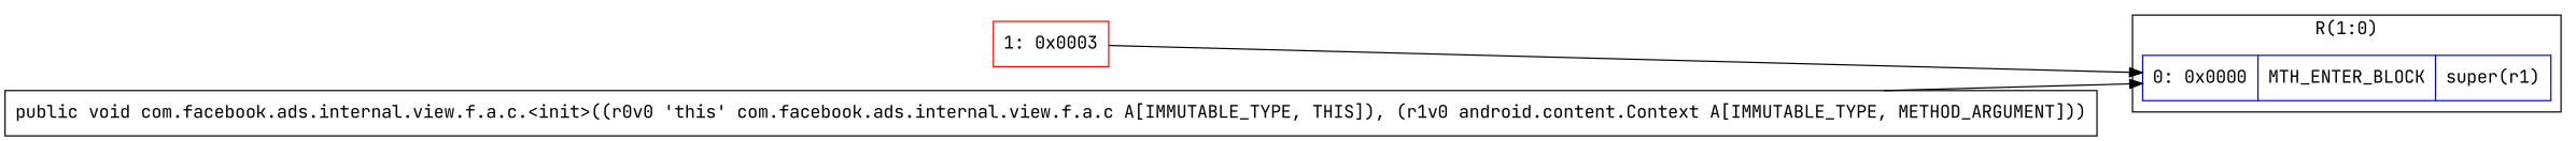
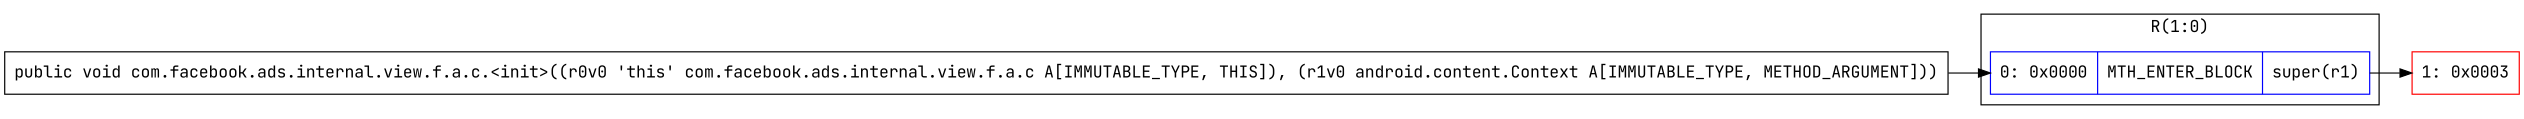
  digraph {
    rankdir=LR
    fontname="JetBrains Mono"
    node [shape=record fontname="JetBrains Mono"]
    edge [fontname="JetBrains Mono"]
    n1 [color=blue label="{0\:\ 0x0000|MTH_ENTER_BLOCK\l|super(r1)\l}"]
    n2 [color=red label="{1\:\ 0x0003}"]
    n3 [label="{public void com.facebook.ads.internal.view.f.a.c.\<init\>((r0v0 'this' com.facebook.ads.internal.view.f.a.c A[IMMUTABLE_TYPE, THIS]), (r1v0 android.content.Context A[IMMUTABLE_TYPE, METHOD_ARGUMENT])) }"]
    subgraph cluster_1 {
      label="R(1:0)"
      n1
    }
-   n2 -> n1
+   n1 -> n2
    n3 -> n1
  }
